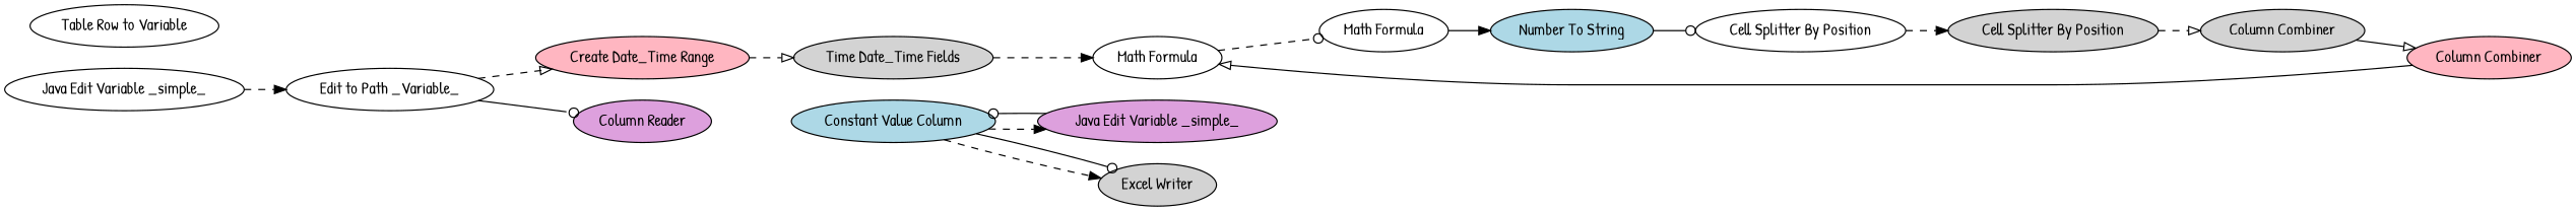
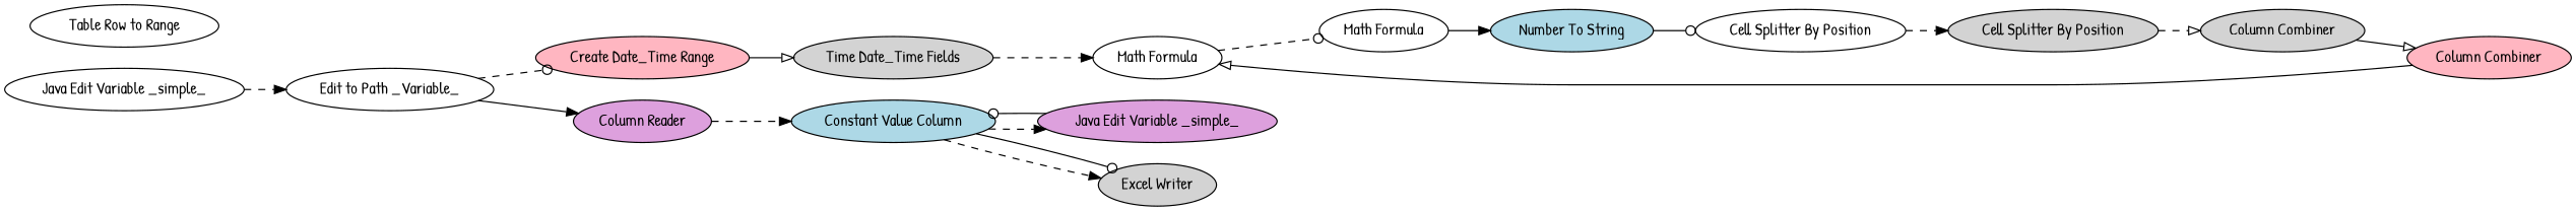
  digraph {
    fontname="Patrick Hand"
    rankdir=LR
    node [fillcolor=white fontname="Patrick Hand" style=filled]
    edge [arrowhead=normal fontname="Patrick Hand" style=dashed]
    n1 [fillcolor=lightpink label="Create Date_Time Range"]
    n2 [fillcolor=lightgrey label="Time Date_Time Fields"]
    n3 [label="Math Formula"]
    n4 [label="Math Formula"]
    n5 [fillcolor=lightblue label="Number To String"]
    n6 [label="Cell Splitter By Position"]
    n7 [fillcolor=lightgrey label="Cell Splitter By Position"]
    n8 [fillcolor=lightgrey label="Column Combiner"]
    n9 [fillcolor=lightpink label="Column Combiner"]
    n10 [fillcolor=plum label="Java Edit Variable _simple_"]
    n11 [fillcolor=lightblue label="Constant Value Column"]
    n12 [fillcolor=lightgrey label="Excel Writer"]
-   n13 [label="Table Row to Variable"]
+   n13 [label="Table Row to Range"]
    n14 [fillcolor=plum label="Column Reader"]
    n15 [label="Java Edit Variable _simple_"]
    n16 [label="Edit to Path _Variable_"]
-   n1 -> n2 [arrowhead=onormal]
+   n1 -> n2 [arrowhead=onormal style=solid]
    n2 -> n3
    n3 -> n4 [arrowhead=odot]
    n4 -> n5 [style=solid]
    n5 -> n6 [arrowhead=odot style=solid]
    n6 -> n7
    n7 -> n8 [arrowhead=onormal]
    n8 -> n9 [arrowhead=onormal style=solid]
    n9 -> n3 [arrowhead=onormal style=solid]
    n10 -> n11 [arrowhead=odot style=solid]
    n11 -> n10
    n11 -> n12
    n11 -> n12 [arrowhead=odot style=solid]
+   n14 -> n11
    n15 -> n16
-   n16 -> n1 [arrowhead=onormal]
-   n16 -> n14 [arrowhead=odot style=solid]
+   n16 -> n1 [arrowhead=odot]
+   n16 -> n14 [style=solid]
  }
